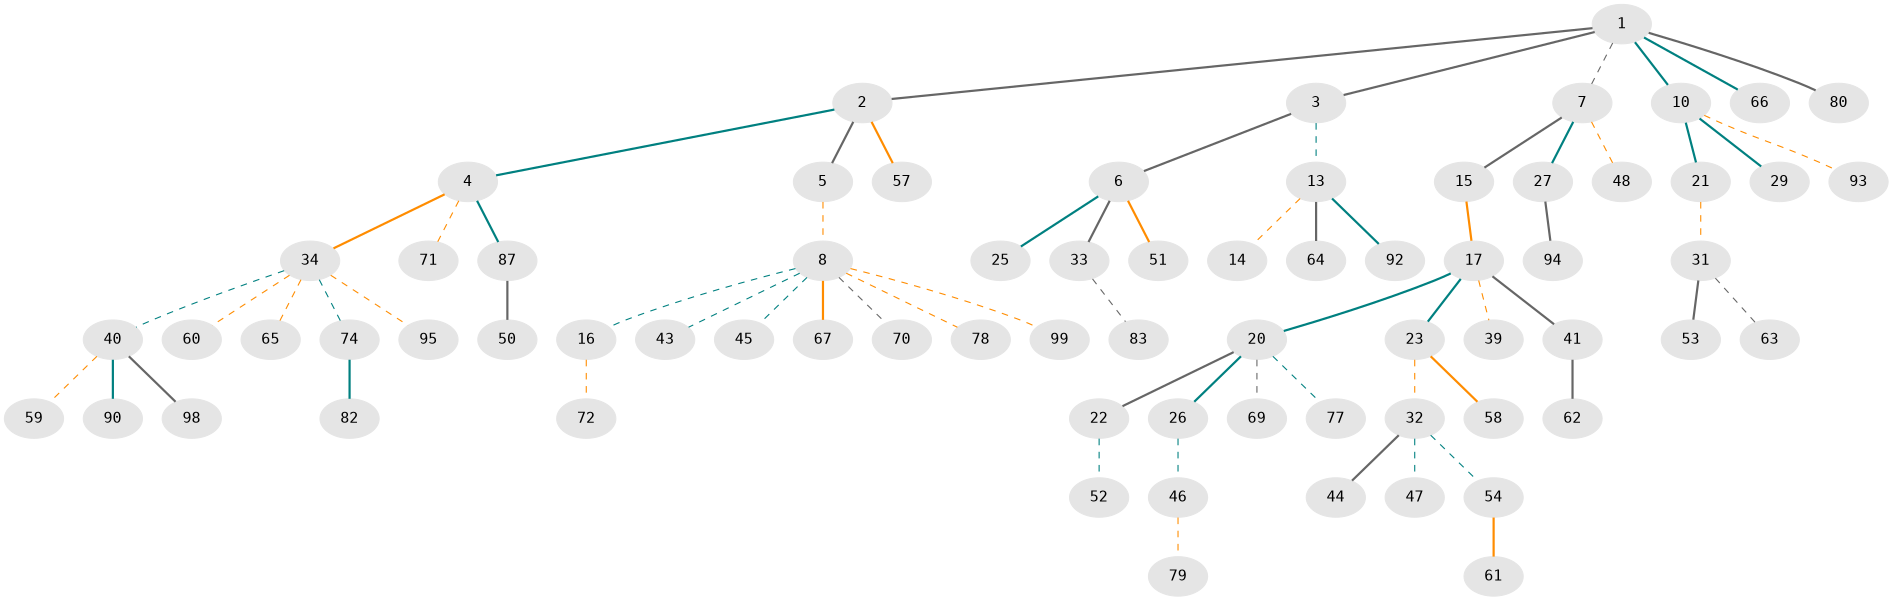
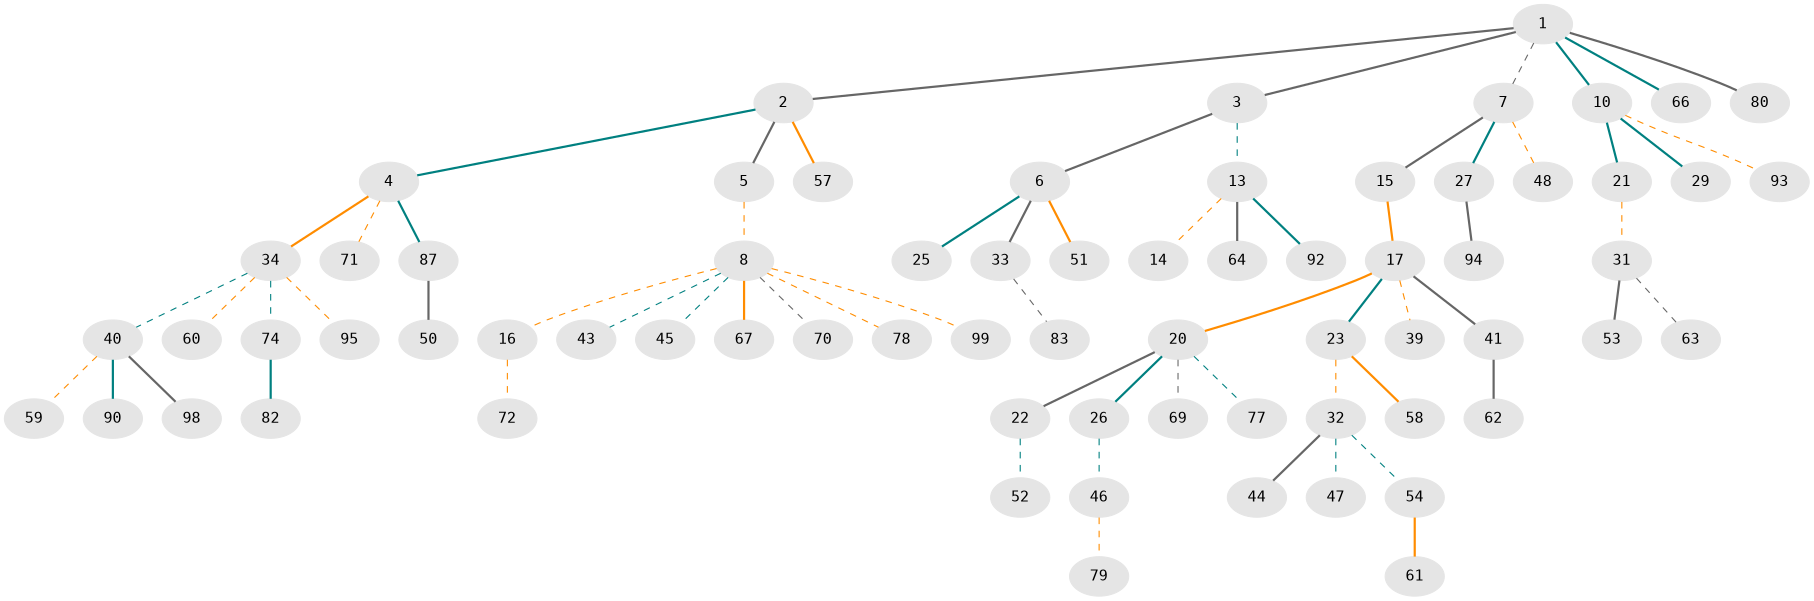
  graph {
    fontname="DejaVu Sans Mono"
    node [color=gray90 fontname="DejaVu Sans Mono" style=filled]
    edge [color=teal fontname="DejaVu Sans Mono" style=bold]
    1 [super="+42"]
    2 [super="+75"]
    3 [super="+91"]
    7 [super="+11"]
    10 [super="+36"]
    66
    80
    4 [super="+12"]
    5
    57
    6 [super="+18"]
    13 [super="+24"]
    15
    27 [super="+38"]
    48
    21 [super="+28"]
    29
    93
    34 [super="+56"]
    71
    87
    8 [super="+9"]
    25 [super="+30"]
    33 [super="+49"]
    51
    14 [super="+68"]
    64
    92
    40 [super="+73"]
    60
-   65
    74 [super="+84"]
    95
    50
    16 [super="+35"]
    43
    45
    67
    70
    78
    99
    83
    17 [super="+19"]
    94
    72
    31 [super="+37"]
    20 [super="+81"]
    23
    39
    41
    22
    26
    69 [super="+97"]
    77
    32 [super="+86"]
    58 [super="+96"]
    62 [super="+88"]
    52
    46 [super="+55"]
    53 [super="+85"]
    63
    44
    47 [super="+89"]
    54 [super="+76"]
    79
    61
    59
    90
    98
    82
    1 -- 2 [color=gray40]
    1 -- 3 [color=gray40]
    1 -- 7 [color=gray40 style=dashed]
    1 -- 10
    1 -- 66
    1 -- 80 [color=gray40]
    2 -- 4
    2 -- 5 [color=gray40]
    2 -- 57 [color=darkorange]
    3 -- 6 [color=gray40]
    3 -- 13 [style=dashed]
    7 -- 15 [color=gray40]
    7 -- 27
    7 -- 48 [color=darkorange style=dashed]
    10 -- 21
    10 -- 29
    10 -- 93 [color=darkorange style=dashed]
    4 -- 34 [color=darkorange]
    4 -- 71 [color=darkorange style=dashed]
    4 -- 87
    5 -- 8 [color=darkorange style=dashed]
    6 -- 25
    6 -- 33 [color=gray40]
    6 -- 51 [color=darkorange]
    13 -- 14 [color=darkorange style=dashed]
    13 -- 64 [color=gray40]
    13 -- 92
    15 -- 17 [color=darkorange]
    27 -- 94 [color=gray40]
    21 -- 31 [color=darkorange style=dashed]
    34 -- 40 [style=dashed]
    34 -- 60 [color=darkorange style=dashed]
-   34 -- 65 [color=darkorange style=dashed]
    34 -- 74 [style=dashed]
    34 -- 95 [color=darkorange style=dashed]
    87 -- 50 [color=gray40]
-   8 -- 16 [style=dashed]
+   8 -- 16 [color=darkorange style=dashed]
    8 -- 43 [style=dashed]
    8 -- 45 [style=dashed]
    8 -- 67 [color=darkorange]
    8 -- 70 [color=gray40 style=dashed]
    8 -- 78 [color=darkorange style=dashed]
    8 -- 99 [color=darkorange style=dashed]
    33 -- 83 [color=gray40 style=dashed]
    40 -- 59 [color=darkorange style=dashed]
    40 -- 90
    40 -- 98 [color=gray40]
    74 -- 82
    16 -- 72 [color=darkorange style=dashed]
-   17 -- 20
+   17 -- 20 [color=darkorange]
    17 -- 23
    17 -- 39 [color=darkorange style=dashed]
    17 -- 41 [color=gray40]
    31 -- 53 [color=gray40]
    31 -- 63 [color=gray40 style=dashed]
    20 -- 22 [color=gray40]
    20 -- 26
    20 -- 69 [color=gray40 style=dashed]
    20 -- 77 [style=dashed]
    23 -- 32 [color=darkorange style=dashed]
    23 -- 58 [color=darkorange]
    41 -- 62 [color=gray40]
    22 -- 52 [style=dashed]
    26 -- 46 [style=dashed]
    32 -- 44 [color=gray40]
    32 -- 47 [style=dashed]
    32 -- 54 [style=dashed]
    46 -- 79 [color=darkorange style=dashed]
    54 -- 61 [color=darkorange]
  }
